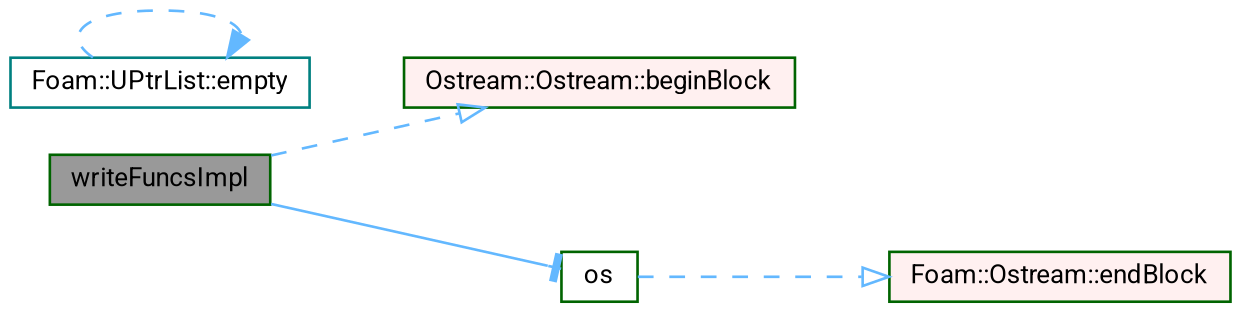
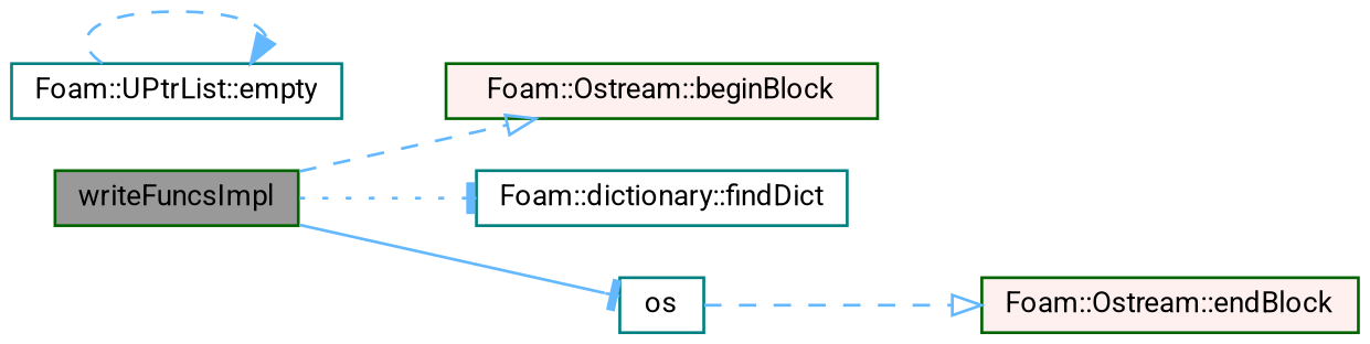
  digraph {
    fontname=Roboto
    rankdir=LR
    node [color=darkgreen fillcolor=white fontname=Roboto fontsize=10 shape=box style=filled]
    edge [arrowhead=onormal color=steelblue1 fontname=Roboto fontsize=10 labelfontname=Helvetica labelfontsize=10 style=dashed]
    n1 [fillcolor=grey60 fontcolor=black height=0.2 label=writeFuncsImpl width=0.4]
-   n2 [fillcolor="#FFF0F0" height=0.2 label="Ostream::Ostream::beginBlock" width=0.4]
-   n4 [height=0.2 label=os width=0.4]
+   n2 [fillcolor="#FFF0F0" height=0.2 label="Foam::Ostream::beginBlock" width=0.4]
+   n3 [color=teal height=0.2 label="Foam::dictionary::findDict" width=0.4]
+   n4 [color=teal height=0.2 label=os width=0.4]
    n5 [color=teal height=0.2 label="Foam::UPtrList::empty" width=0.4]
    n6 [fillcolor="#FFF0F0" height=0.2 label="Foam::Ostream::endBlock" width=0.4]
    n1 -> n2
+   n1 -> n3 [arrowhead=tee style=dotted]
    n1 -> n4 [arrowhead=tee style=solid]
    n4 -> n6
    n5 -> n5 [arrowhead=normal]
  }
